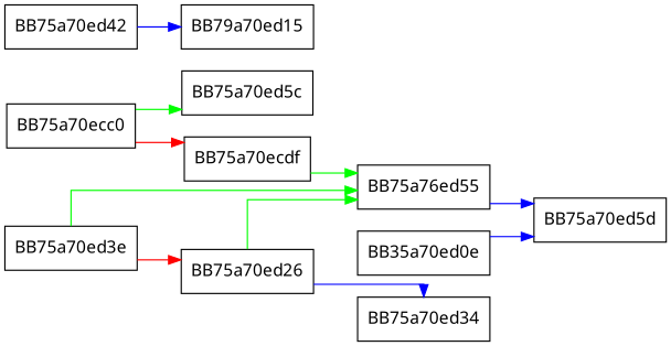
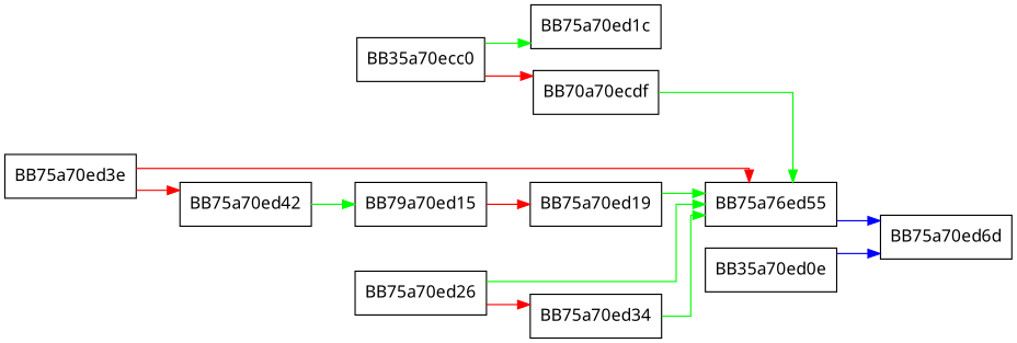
  digraph {
    fontname="Noto Sans"
    rankdir=LR
    splines=ortho
    node [fontname="Noto Sans" shape=box]
    edge [color=green fontname="Noto Sans"]
-   BB75a70ecc0
-   BB75a70ed5c
-   BB75a70ecdf
+   BB75a70ecc0 [label=BB35a70ecc0]
+   BB75a70ed5c [label=BB75a70ed1c]
+   BB75a70ecdf [label=BB70a70ecdf]
    n4 [label=BB75a76ed55]
-   BB75a70ed6d [label=BB75a70ed5d]
+   BB75a70ed6d
    n6 [label=BB79a70ed15]
+   BB75a70ed19
    n8 [label=BB35a70ed0e]
    BB75a70ed26
    BB75a70ed34
    BB75a70ed3e
    BB75a70ed42
    BB75a70ecc0 -> BB75a70ed5c
    BB75a70ecc0 -> BB75a70ecdf [color=red]
    BB75a70ecdf -> n4
    n4 -> BB75a70ed6d [color=blue]
+   n6 -> BB75a70ed19 [color=red]
+   BB75a70ed19 -> n4
    n8 -> BB75a70ed6d [color=blue]
    BB75a70ed26 -> n4
-   BB75a70ed26 -> BB75a70ed34 [color=blue]
-   BB75a70ed3e -> n4
-   BB75a70ed3e -> BB75a70ed26 [color=red]
-   BB75a70ed42 -> n6 [color=blue]
+   BB75a70ed26 -> BB75a70ed34 [color=red]
+   BB75a70ed34 -> n4
+   BB75a70ed3e -> n4 [color=red]
+   BB75a70ed3e -> BB75a70ed42 [color=red]
+   BB75a70ed42 -> n6
  }
